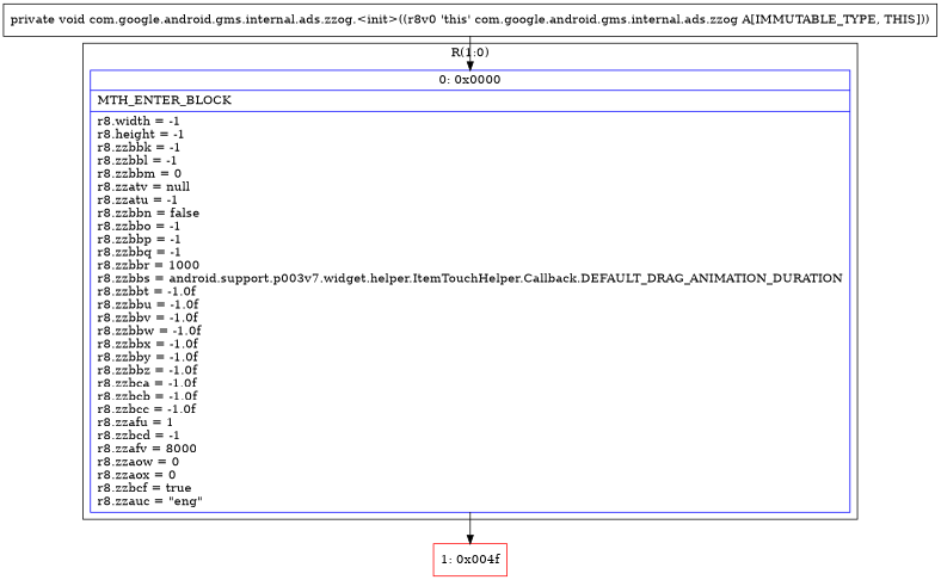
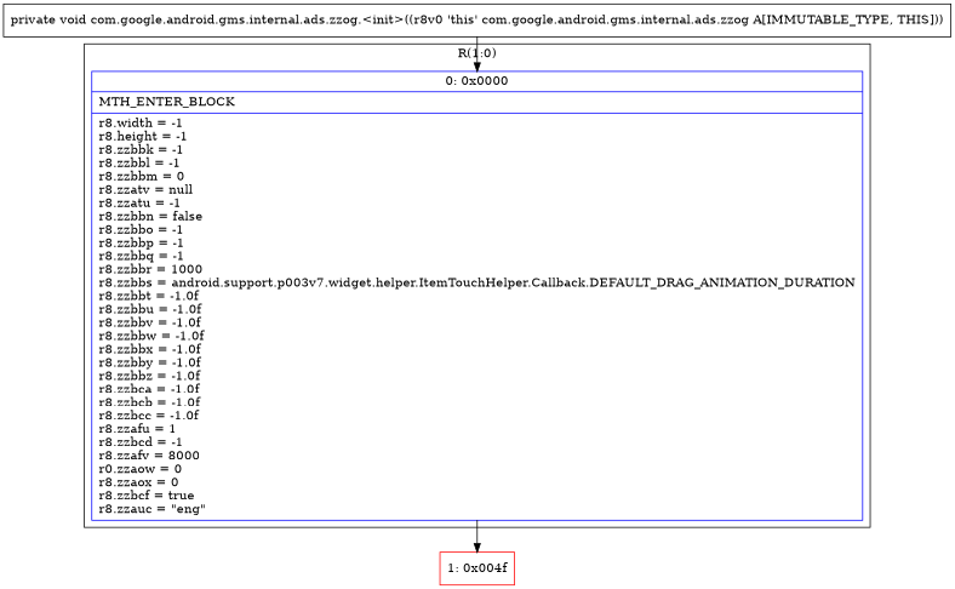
  digraph {
    node [shape=record]
-   n1 [color=blue label="{0\:\ 0x0000|MTH_ENTER_BLOCK\l|r8.width = \-1\lr8.height = \-1\lr8.zzbbk = \-1\lr8.zzbbl = \-1\lr8.zzbbm = 0\lr8.zzatv = null\lr8.zzatu = \-1\lr8.zzbbn = false\lr8.zzbbo = \-1\lr8.zzbbp = \-1\lr8.zzbbq = \-1\lr8.zzbbr = 1000\lr8.zzbbs = android.support.p003v7.widget.helper.ItemTouchHelper.Callback.DEFAULT_DRAG_ANIMATION_DURATION\lr8.zzbbt = \-1.0f\lr8.zzbbu = \-1.0f\lr8.zzbbv = \-1.0f\lr8.zzbbw = \-1.0f\lr8.zzbbx = \-1.0f\lr8.zzbby = \-1.0f\lr8.zzbbz = \-1.0f\lr8.zzbca = \-1.0f\lr8.zzbcb = \-1.0f\lr8.zzbcc = \-1.0f\lr8.zzafu = 1\lr8.zzbcd = \-1\lr8.zzafv = 8000\lr8.zzaow = 0\lr8.zzaox = 0\lr8.zzbcf = true\lr8.zzauc = \"eng\"\l}"]
+   n1 [color=blue label="{0\:\ 0x0000|MTH_ENTER_BLOCK\l|r8.width = \-1\lr8.height = \-1\lr8.zzbbk = \-1\lr8.zzbbl = \-1\lr8.zzbbm = 0\lr8.zzatv = null\lr8.zzatu = \-1\lr8.zzbbn = false\lr8.zzbbo = \-1\lr8.zzbbp = \-1\lr8.zzbbq = \-1\lr8.zzbbr = 1000\lr8.zzbbs = android.support.p003v7.widget.helper.ItemTouchHelper.Callback.DEFAULT_DRAG_ANIMATION_DURATION\lr8.zzbbt = \-1.0f\lr8.zzbbu = \-1.0f\lr8.zzbbv = \-1.0f\lr8.zzbbw = \-1.0f\lr8.zzbbx = \-1.0f\lr8.zzbby = \-1.0f\lr8.zzbbz = \-1.0f\lr8.zzbca = \-1.0f\lr8.zzbcb = \-1.0f\lr8.zzbcc = \-1.0f\lr8.zzafu = 1\lr8.zzbcd = \-1\lr8.zzafv = 8000\lr0.zzaow = 0\lr8.zzaox = 0\lr8.zzbcf = true\lr8.zzauc = \"eng\"\l}"]
    n2 [color=red label="{1\:\ 0x004f}"]
    n3 [label="{private void com.google.android.gms.internal.ads.zzog.\<init\>((r8v0 'this' com.google.android.gms.internal.ads.zzog A[IMMUTABLE_TYPE, THIS])) }"]
    subgraph cluster_1 {
      label="R(1:0)"
      n1
    }
    n1 -> n2
    n3 -> n1
  }
